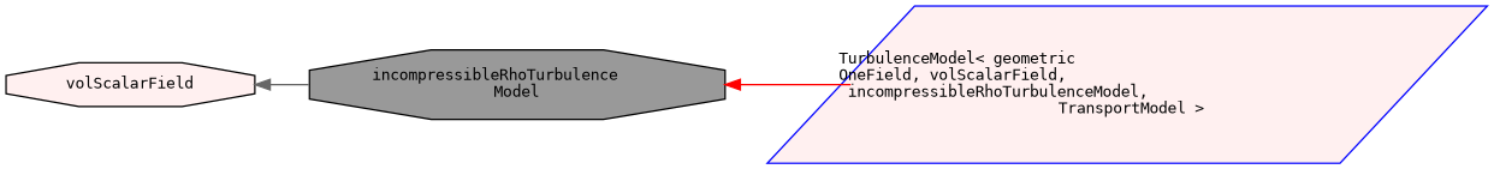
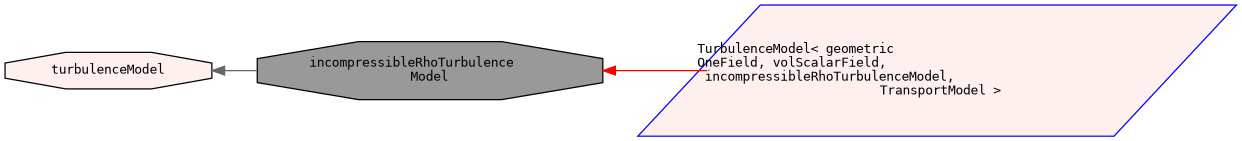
  digraph {
    rankdir=LR
    fontname="DejaVu Sans Mono"
    node [color=black fillcolor="#FFF0F0" fontname="DejaVu Sans Mono" fontsize=10 shape=octagon style=filled]
    edge [dir=back fontname="DejaVu Sans Mono" fontsize=10 labelfontname=Helvetica labelfontsize=10 style=solid]
    n1 [fillcolor=grey60 fontcolor=black height=0.2 label="incompressibleRhoTurbulence\lModel" width=0.4]
    n2 [color=blue height=0.2 label="TurbulenceModel\< geometric\lOneField, volScalarField,\l incompressibleRhoTurbulenceModel,\l TransportModel \>" shape=parallelogram width=0.4]
-   n3 [height=0.2 label=volScalarField width=0.4]
+   n3 [height=0.2 label=turbulenceModel width=0.4]
    n1 -> n2 [color=red]
    n3 -> n1 [color=gray40]
  }
